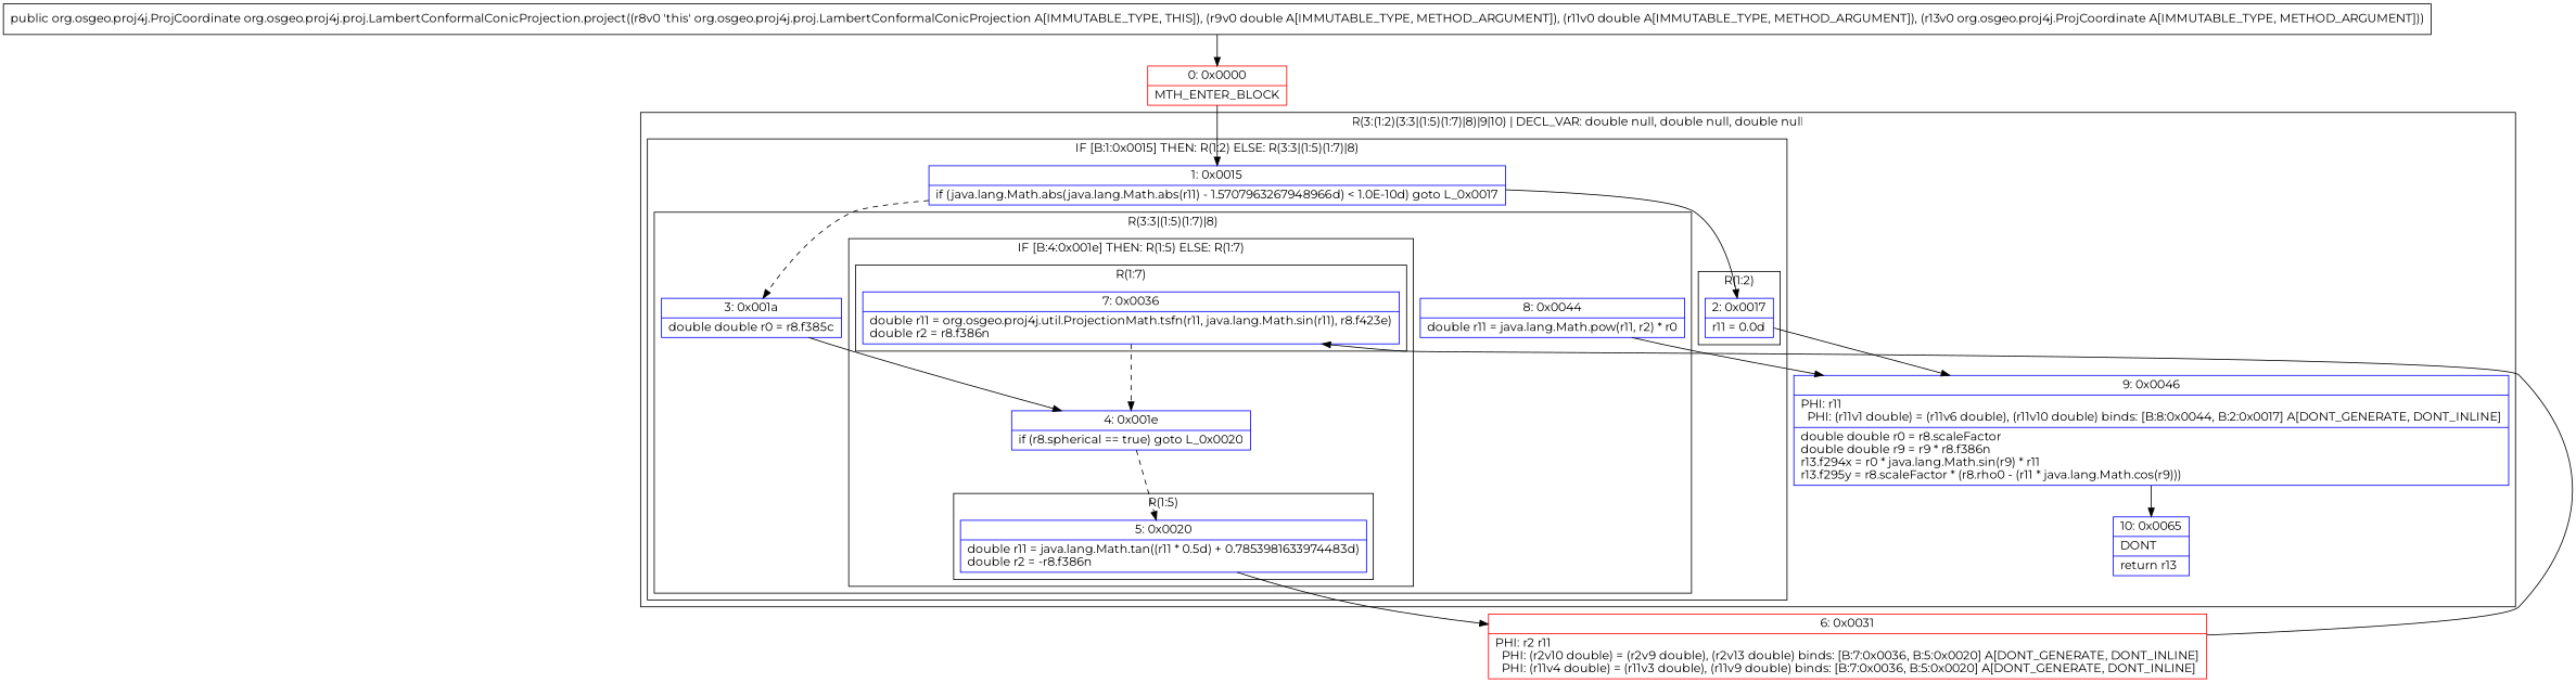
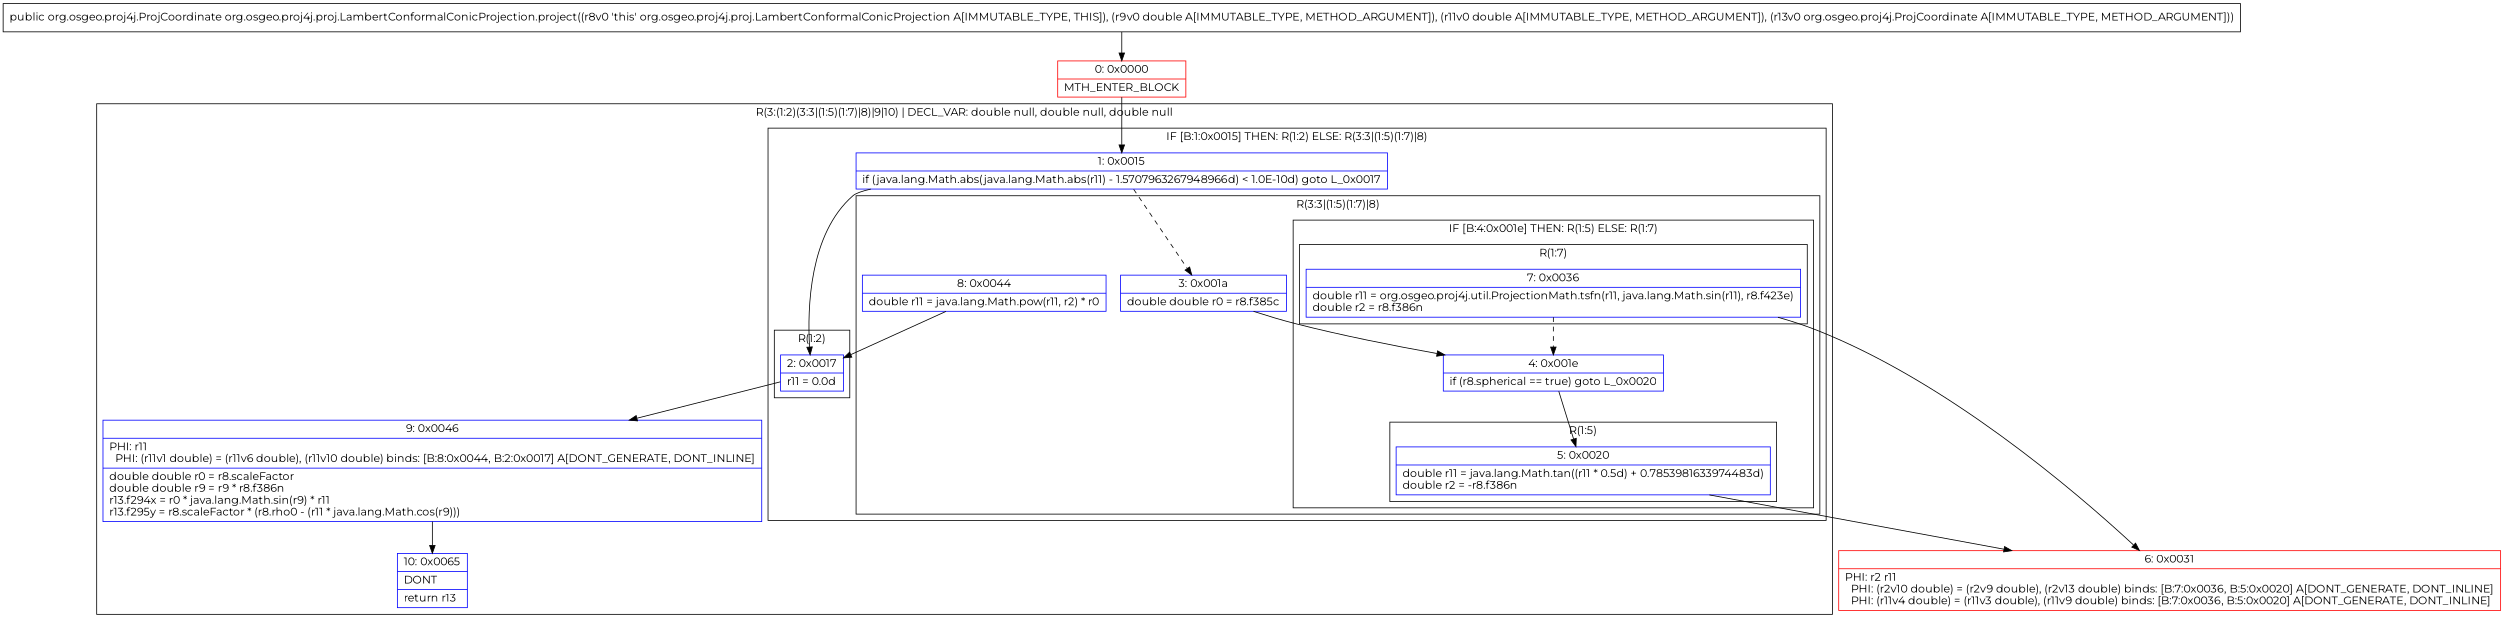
  digraph {
    fontname=Montserrat
    node [color=blue fontname=Montserrat shape=record]
    edge [fontname=Montserrat]
    n1 [label="{2\:\ 0x0017|r11 = 0.0d\l}"]
    n2 [label="{5\:\ 0x0020|double r11 = java.lang.Math.tan((r11 * 0.5d) + 0.7853981633974483d)\ldouble r2 = \-r8.f386n\l}"]
    n3 [label="{7\:\ 0x0036|double r11 = org.osgeo.proj4j.util.ProjectionMath.tsfn(r11, java.lang.Math.sin(r11), r8.f423e)\ldouble r2 = r8.f386n\l}"]
    n4 [label="{4\:\ 0x001e|if (r8.spherical == true) goto L_0x0020\l}"]
    n5 [label="{3\:\ 0x001a|double double r0 = r8.f385c\l}"]
    n6 [label="{8\:\ 0x0044|double r11 = java.lang.Math.pow(r11, r2) * r0\l}"]
    n7 [label="{1\:\ 0x0015|if (java.lang.Math.abs(java.lang.Math.abs(r11) \- 1.5707963267948966d) \< 1.0E\-10d) goto L_0x0017\l}"]
    n8 [label="{9\:\ 0x0046|PHI: r11 \l  PHI: (r11v1 double) = (r11v6 double), (r11v10 double) binds: [B:8:0x0044, B:2:0x0017] A[DONT_GENERATE, DONT_INLINE]\l|double double r0 = r8.scaleFactor\ldouble double r9 = r9 * r8.f386n\lr13.f294x = r0 * java.lang.Math.sin(r9) * r11\lr13.f295y = r8.scaleFactor * (r8.rho0 \- (r11 * java.lang.Math.cos(r9)))\l}"]
    n9 [label="{10\:\ 0x0065|DONT\l|return r13\l}"]
    n10 [color=red label="{6\:\ 0x0031|PHI: r2 r11 \l  PHI: (r2v10 double) = (r2v9 double), (r2v13 double) binds: [B:7:0x0036, B:5:0x0020] A[DONT_GENERATE, DONT_INLINE]\l  PHI: (r11v4 double) = (r11v3 double), (r11v9 double) binds: [B:7:0x0036, B:5:0x0020] A[DONT_GENERATE, DONT_INLINE]\l}"]
    n11 [color=red label="{0\:\ 0x0000|MTH_ENTER_BLOCK\l}"]
    n12 [label="{public org.osgeo.proj4j.ProjCoordinate org.osgeo.proj4j.proj.LambertConformalConicProjection.project((r8v0 'this' org.osgeo.proj4j.proj.LambertConformalConicProjection A[IMMUTABLE_TYPE, THIS]), (r9v0 double A[IMMUTABLE_TYPE, METHOD_ARGUMENT]), (r11v0 double A[IMMUTABLE_TYPE, METHOD_ARGUMENT]), (r13v0 org.osgeo.proj4j.ProjCoordinate A[IMMUTABLE_TYPE, METHOD_ARGUMENT])) }" color=""]
    subgraph cluster_1 {
      label="R(3:(1:2)(3:3|(1:5)(1:7)|8)|9|10) | DECL_VAR: double null, double null, double null\l"
      n8
      n9
      subgraph cluster_2 {
        label="IF [B:1:0x0015] THEN: R(1:2) ELSE: R(3:3|(1:5)(1:7)|8)"
        n7
        subgraph cluster_3 {
          label="R(1:2)"
          n1
        }
        subgraph cluster_4 {
          label="R(3:3|(1:5)(1:7)|8)"
          n5
          n6
          subgraph cluster_5 {
            label="IF [B:4:0x001e] THEN: R(1:5) ELSE: R(1:7)"
            n4
            subgraph cluster_6 {
              label="R(1:5)"
              n2
            }
            subgraph cluster_7 {
              label="R(1:7)"
              n3
            }
          }
        }
      }
    }
    n1 -> n8
    n2 -> n10
    n3 -> n4 [style=dashed]
-   n10 -> n3
-   n4 -> n2 [style=dashed]
+   n3 -> n10
+   n4 -> n2
    n5 -> n4
-   n6 -> n8
+   n6 -> n1
    n7 -> n1
    n7 -> n5 [style=dashed]
    n8 -> n9
    n11 -> n7
    n12 -> n11
  }
